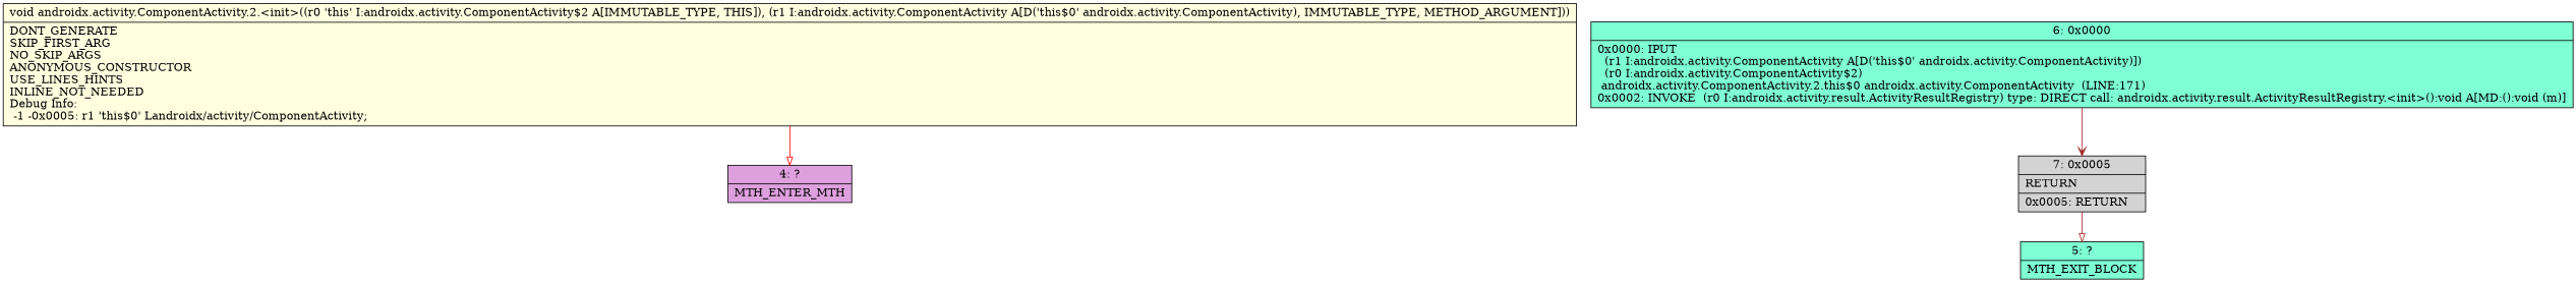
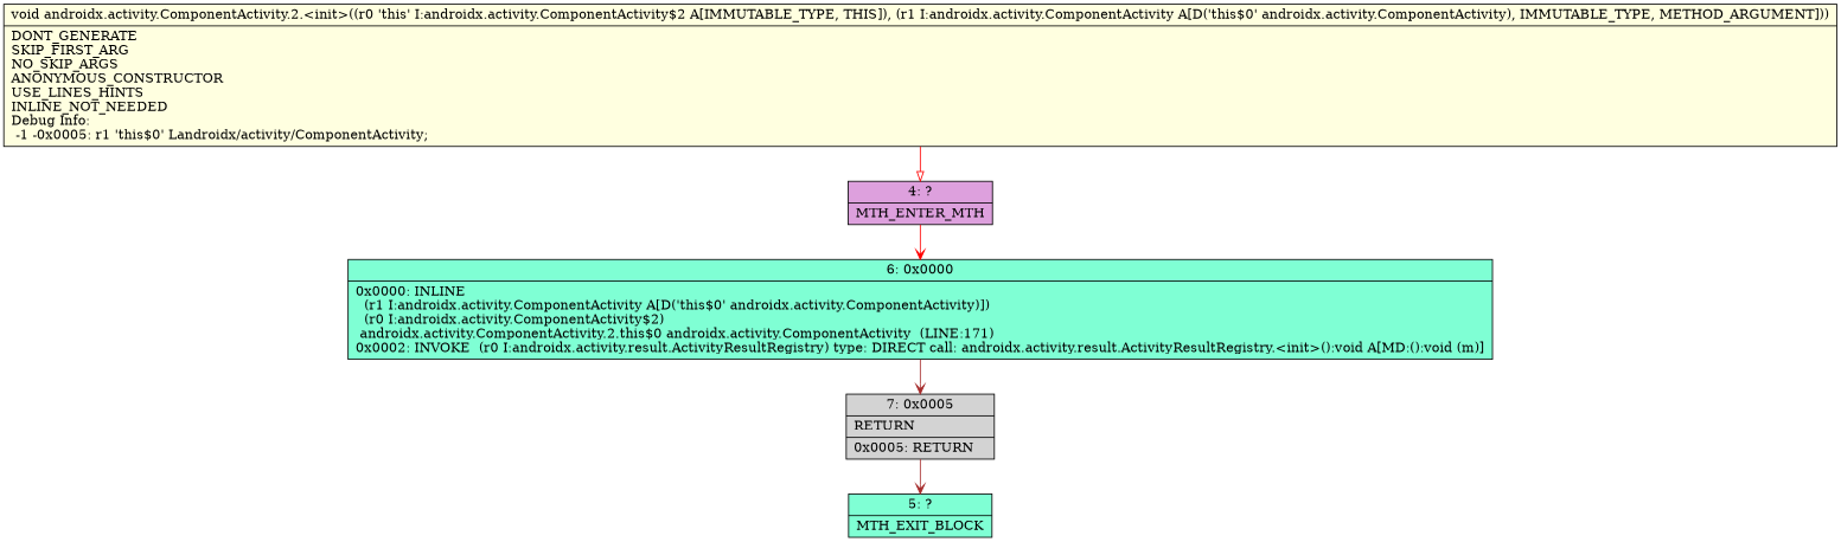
  digraph {
    node [fillcolor=aquamarine shape=record style=filled]
    edge [arrowhead=vee color=red]
    n1 [fillcolor=plum label="{4\:\ ?|MTH_ENTER_MTH\l}"]
-   n2 [label="{6\:\ 0x0000|0x0000: IPUT  \l  (r1 I:androidx.activity.ComponentActivity A[D('this$0' androidx.activity.ComponentActivity)])\l  (r0 I:androidx.activity.ComponentActivity$2)\l androidx.activity.ComponentActivity.2.this$0 androidx.activity.ComponentActivity  (LINE:171)\l0x0002: INVOKE  (r0 I:androidx.activity.result.ActivityResultRegistry) type: DIRECT call: androidx.activity.result.ActivityResultRegistry.\<init\>():void A[MD:():void (m)]\l}"]
+   n2 [label="{6\:\ 0x0000|0x0000: INLINE  \l  (r1 I:androidx.activity.ComponentActivity A[D('this$0' androidx.activity.ComponentActivity)])\l  (r0 I:androidx.activity.ComponentActivity$2)\l androidx.activity.ComponentActivity.2.this$0 androidx.activity.ComponentActivity  (LINE:171)\l0x0002: INVOKE  (r0 I:androidx.activity.result.ActivityResultRegistry) type: DIRECT call: androidx.activity.result.ActivityResultRegistry.\<init\>():void A[MD:():void (m)]\l}"]
    n3 [fillcolor=lightgrey label="{7\:\ 0x0005|RETURN\l|0x0005: RETURN   \l}"]
    n4 [label="{5\:\ ?|MTH_EXIT_BLOCK\l}"]
    n5 [fillcolor=lightyellow label="{void androidx.activity.ComponentActivity.2.\<init\>((r0 'this' I:androidx.activity.ComponentActivity$2 A[IMMUTABLE_TYPE, THIS]), (r1 I:androidx.activity.ComponentActivity A[D('this$0' androidx.activity.ComponentActivity), IMMUTABLE_TYPE, METHOD_ARGUMENT]))  | DONT_GENERATE\lSKIP_FIRST_ARG\lNO_SKIP_ARGS\lANONYMOUS_CONSTRUCTOR\lUSE_LINES_HINTS\lINLINE_NOT_NEEDED\lDebug Info:\l  \-1 \-0x0005: r1 'this$0' Landroidx\/activity\/ComponentActivity;\l}"]
+   n1 -> n2
    n2 -> n3 [color=brown]
-   n3 -> n4 [arrowhead=onormal color=brown]
+   n3 -> n4 [color=brown]
    n5 -> n1 [arrowhead=onormal]
  }
